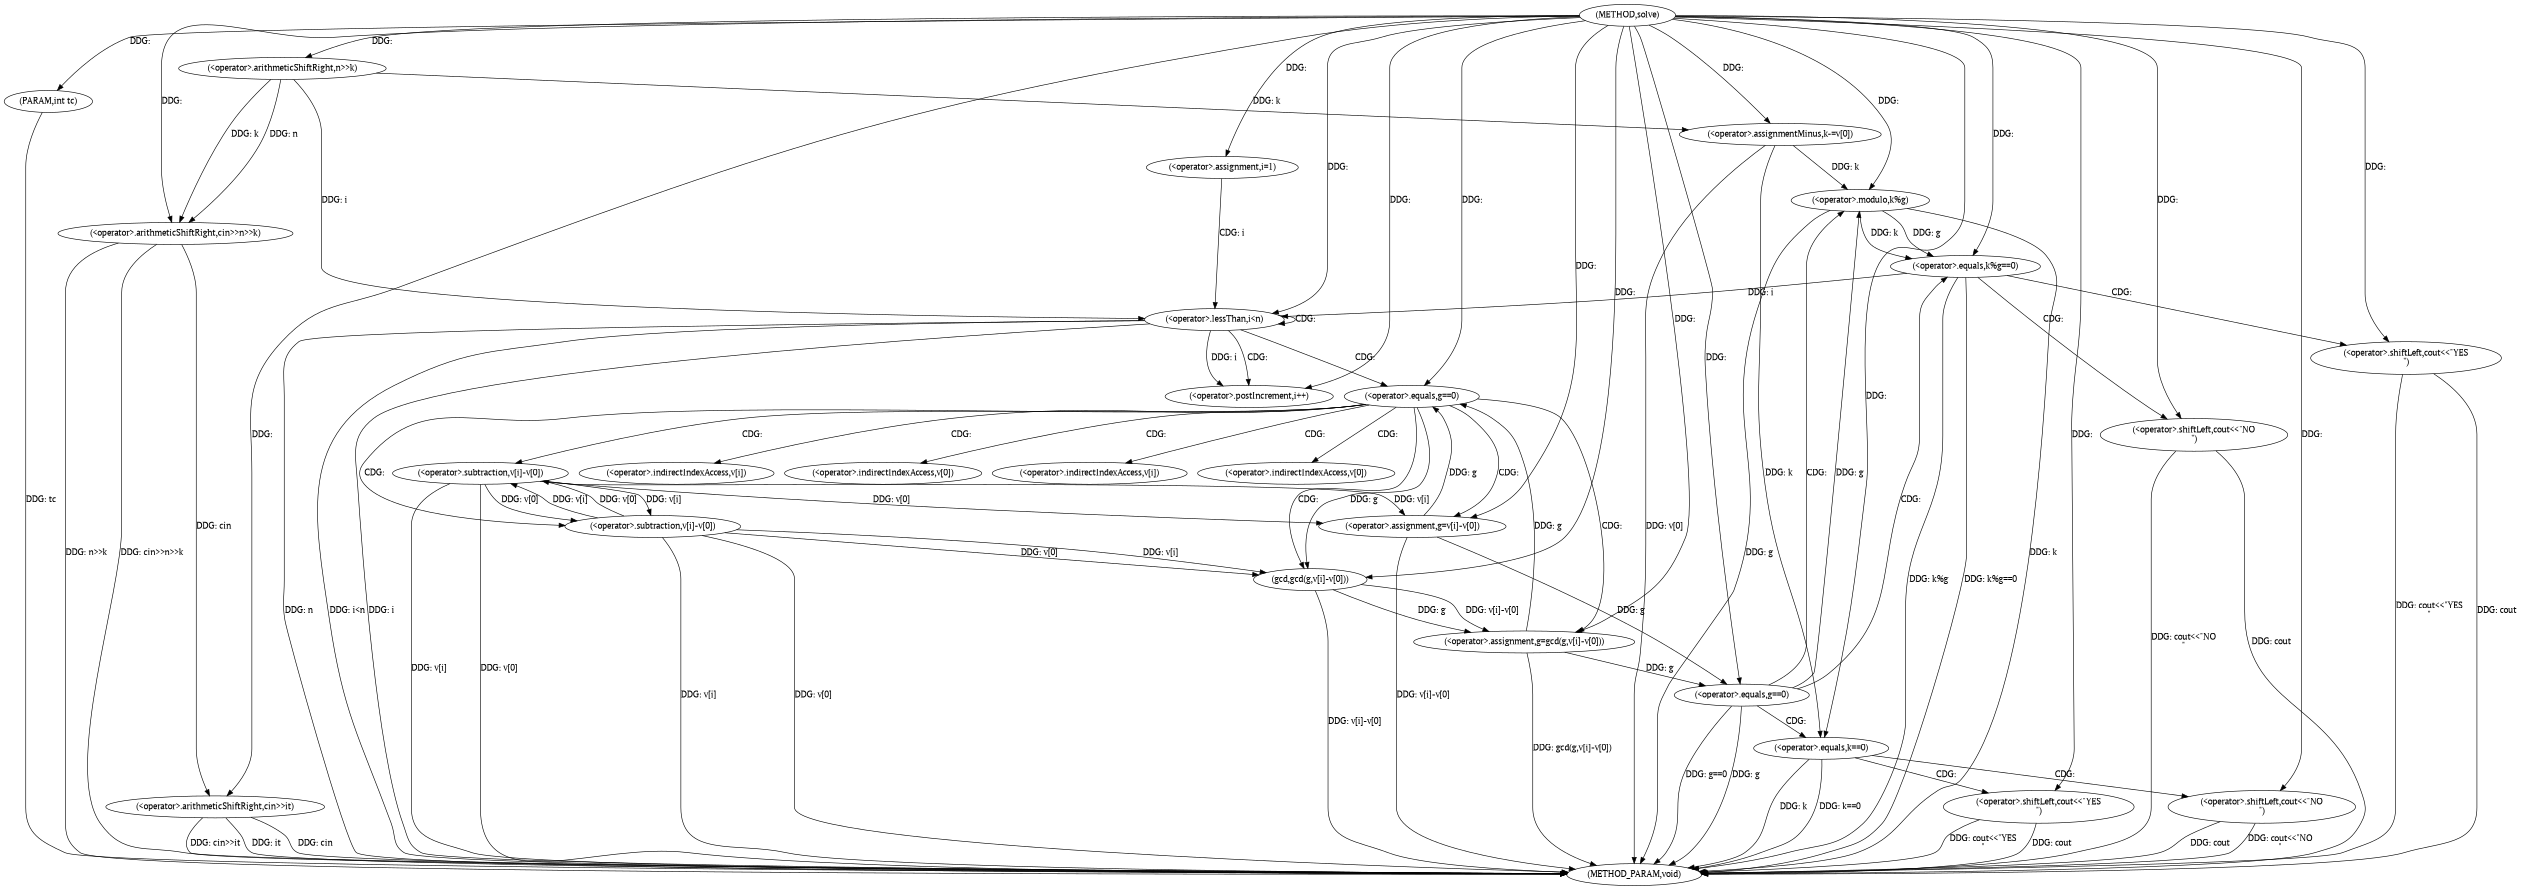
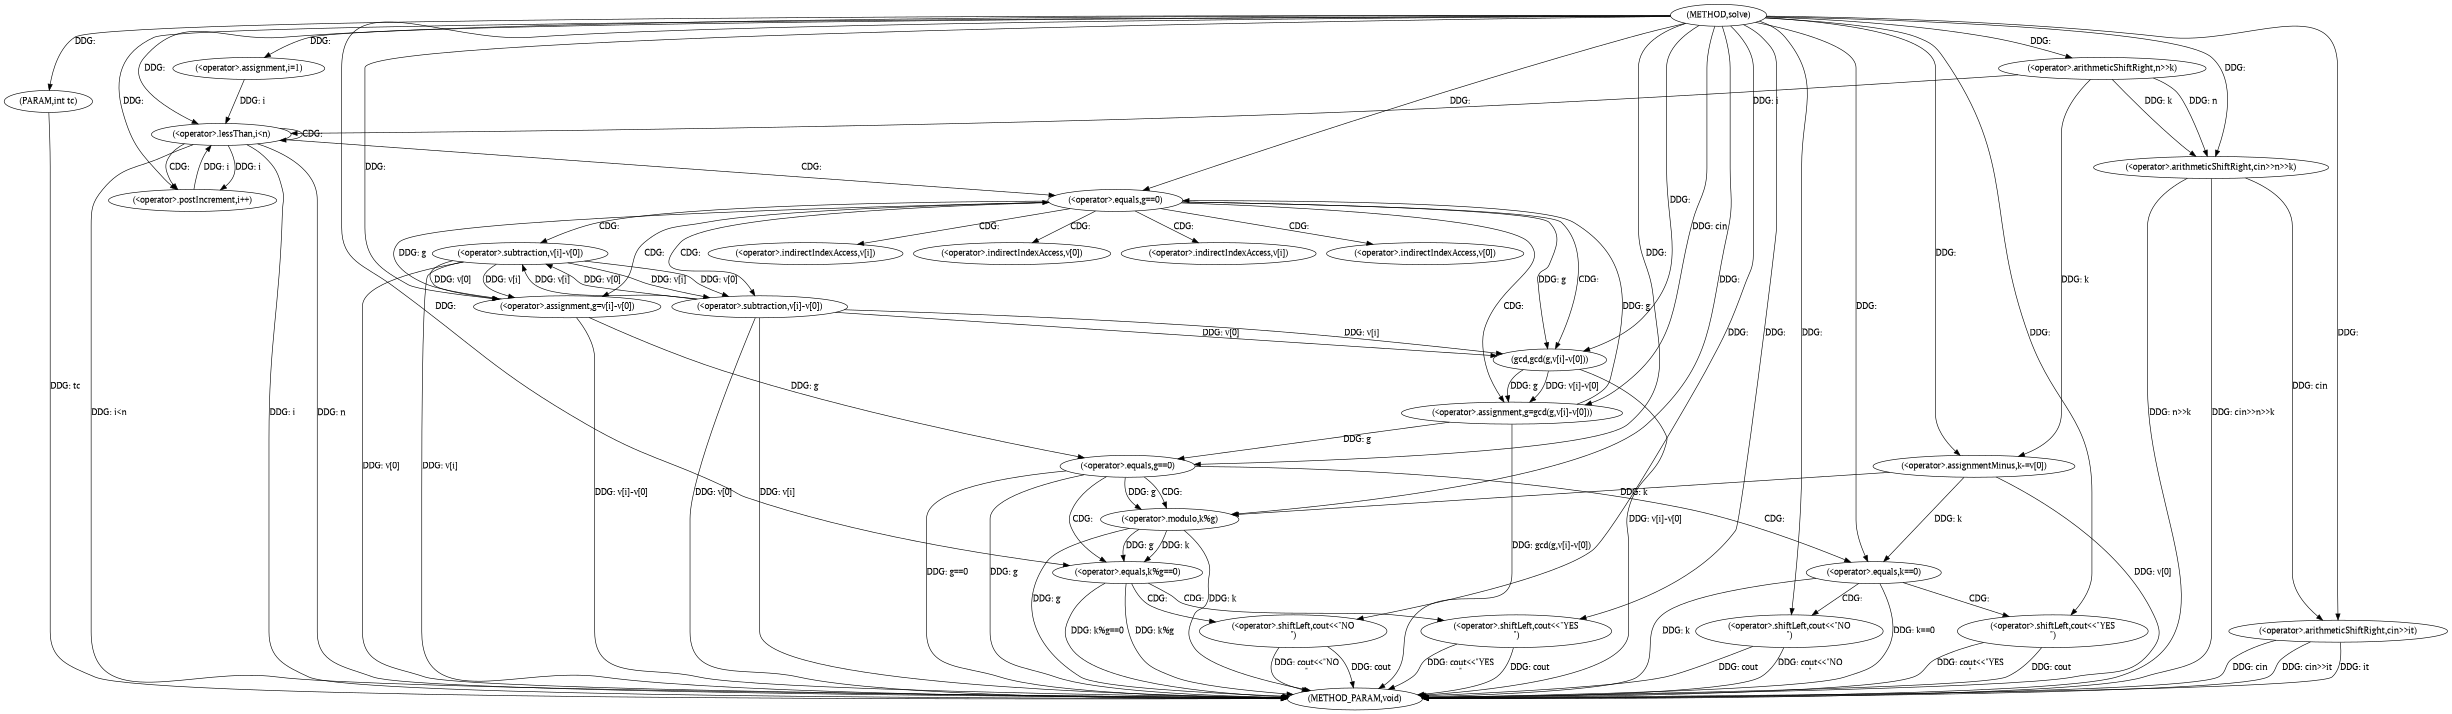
  digraph {
    fontname="PT Serif"
    node [fontname="PT Serif"]
    edge [fontname="PT Serif"]
    n1 [label="(METHOD,solve)"]
    n2 [label="(PARAM,int tc)"]
    n3 [label="(<operator>.arithmeticShiftRight,cin>>n>>k)"]
    n4 [label="(<operator>.arithmeticShiftRight,cin>>it)"]
    n5 [label="(<operator>.assignmentMinus,k-=v[0])"]
    n6 [label="(<operator>.assignment,i=1)"]
    n7 [label="(<operator>.lessThan,i<n)"]
    n8 [label="(<operator>.postIncrement,i++)"]
    n9 [label="(<operator>.equals,g==0)"]
    n10 [label="(<operator>.arithmeticShiftRight,n>>k)"]
    n11 [label="(<operator>.equals,g==0)"]
    n12 [label="(<operator>.assignment,g=v[i]-v[0])"]
    n13 [label="(<operator>.equals,k==0)"]
    n14 [label="(<operator>.shiftLeft,cout<<\"YES\n\")"]
    n15 [label="(<operator>.equals,k%g==0)"]
    n16 [label="(<operator>.shiftLeft,cout<<\"YES\n\")"]
    n17 [label="(<operator>.assignment,g=gcd(g,v[i]-v[0]))"]
    n18 [label="(<operator>.shiftLeft,cout<<\"NO\n\")"]
    n19 [label="(<operator>.shiftLeft,cout<<\"NO\n\")"]
    n20 [label="(<operator>.modulo,k%g)"]
    n21 [label="(gcd,gcd(g,v[i]-v[0]))"]
    n22 [label="(METHOD_PARAM,void)"]
    n23 [label="(<operator>.subtraction,v[i]-v[0])"]
    n24 [label="(<operator>.subtraction,v[i]-v[0])"]
    n25 [label="(<operator>.indirectIndexAccess,v[i])"]
    n26 [label="(<operator>.indirectIndexAccess,v[0])"]
    n27 [label="(<operator>.indirectIndexAccess,v[i])"]
    n28 [label="(<operator>.indirectIndexAccess,v[0])"]
    n1 -> n2 [label="DDG: "]
    n1 -> n3 [label="DDG: "]
    n1 -> n4 [label="DDG: "]
    n1 -> n5 [label="DDG: "]
    n1 -> n6 [label="DDG: "]
    n1 -> n7 [label="DDG: "]
    n1 -> n8 [label="DDG: "]
    n1 -> n9 [label="DDG: "]
    n1 -> n10 [label="DDG: "]
    n1 -> n11 [label="DDG: "]
    n1 -> n12 [label="DDG: "]
    n1 -> n13 [label="DDG: "]
    n1 -> n14 [label="DDG: "]
    n1 -> n15 [label="DDG: "]
    n1 -> n16 [label="DDG: "]
-   n1 -> n17 [label="DDG: "]
+   n1 -> n17 [label="DDG: cin"]
    n1 -> n18 [label="DDG: "]
    n1 -> n19 [label="DDG: "]
    n1 -> n20 [label="DDG: "]
    n1 -> n21 [label="DDG: "]
    n2 -> n22 [label="DDG: tc"]
    n3 -> n4 [label="DDG: cin"]
    n3 -> n22 [label="DDG: n>>k"]
    n3 -> n22 [label="DDG: cin>>n>>k"]
    n4 -> n22 [label="DDG: cin"]
    n4 -> n22 [label="DDG: cin>>it"]
    n4 -> n22 [label="DDG: it"]
    n5 -> n13 [label="DDG: k"]
    n5 -> n20 [label="DDG: k"]
    n5 -> n22 [label="DDG: v[0]"]
-   n6 -> n7 [label="CDG: i"]
+   n6 -> n7 [label="DDG: i"]
    n7 -> n7 [label="CDG: "]
    n7 -> n8 [label="DDG: i"]
    n7 -> n8 [label="CDG: "]
    n7 -> n11 [label="CDG: "]
    n7 -> n22 [label="DDG: i"]
    n7 -> n22 [label="DDG: n"]
    n7 -> n22 [label="DDG: i<n"]
-   n15 -> n7 [label="DDG: i"]
+   n8 -> n7 [label="DDG: i"]
    n9 -> n13 [label="CDG: "]
    n9 -> n15 [label="CDG: "]
    n9 -> n20 [label="DDG: g"]
    n9 -> n20 [label="CDG: "]
    n9 -> n22 [label="DDG: g"]
    n9 -> n22 [label="DDG: g==0"]
    n10 -> n3 [label="DDG: k"]
    n10 -> n3 [label="DDG: n"]
    n10 -> n5 [label="DDG: k"]
    n10 -> n7 [label="DDG: i"]
    n11 -> n12 [label="CDG: "]
    n11 -> n17 [label="CDG: "]
    n11 -> n21 [label="DDG: g"]
    n11 -> n21 [label="CDG: "]
    n11 -> n23 [label="CDG: "]
    n11 -> n24 [label="CDG: "]
    n11 -> n25 [label="CDG: "]
    n11 -> n26 [label="CDG: "]
    n11 -> n27 [label="CDG: "]
    n11 -> n28 [label="CDG: "]
    n12 -> n9 [label="DDG: g"]
    n12 -> n11 [label="DDG: g"]
    n12 -> n22 [label="DDG: v[i]-v[0]"]
    n13 -> n14 [label="CDG: "]
    n13 -> n18 [label="CDG: "]
    n13 -> n22 [label="DDG: k"]
    n13 -> n22 [label="DDG: k==0"]
    n14 -> n22 [label="DDG: cout"]
    n14 -> n22 [label="DDG: cout<<\"YES\n\""]
    n15 -> n16 [label="CDG: "]
    n15 -> n19 [label="CDG: "]
    n15 -> n22 [label="DDG: k%g"]
    n15 -> n22 [label="DDG: k%g==0"]
    n16 -> n22 [label="DDG: cout"]
    n16 -> n22 [label="DDG: cout<<\"YES\n\""]
    n17 -> n9 [label="DDG: g"]
    n17 -> n11 [label="DDG: g"]
    n17 -> n22 [label="DDG: gcd(g,v[i]-v[0])"]
    n18 -> n22 [label="DDG: cout"]
    n18 -> n22 [label="DDG: cout<<\"NO\n\""]
    n19 -> n22 [label="DDG: cout"]
    n19 -> n22 [label="DDG: cout<<\"NO\n\""]
    n20 -> n15 [label="DDG: k"]
    n20 -> n15 [label="DDG: g"]
    n20 -> n22 [label="DDG: k"]
    n20 -> n22 [label="DDG: g"]
    n21 -> n17 [label="DDG: v[i]-v[0]"]
    n21 -> n17 [label="DDG: g"]
    n21 -> n22 [label="DDG: v[i]-v[0]"]
    n23 -> n12 [label="DDG: v[0]"]
    n23 -> n12 [label="DDG: v[i]"]
    n23 -> n22 [label="DDG: v[i]"]
    n23 -> n22 [label="DDG: v[0]"]
    n23 -> n24 [label="DDG: v[i]"]
    n23 -> n24 [label="DDG: v[0]"]
    n24 -> n21 [label="DDG: v[0]"]
    n24 -> n21 [label="DDG: v[i]"]
    n24 -> n22 [label="DDG: v[i]"]
    n24 -> n22 [label="DDG: v[0]"]
    n24 -> n23 [label="DDG: v[i]"]
    n24 -> n23 [label="DDG: v[0]"]
  }
